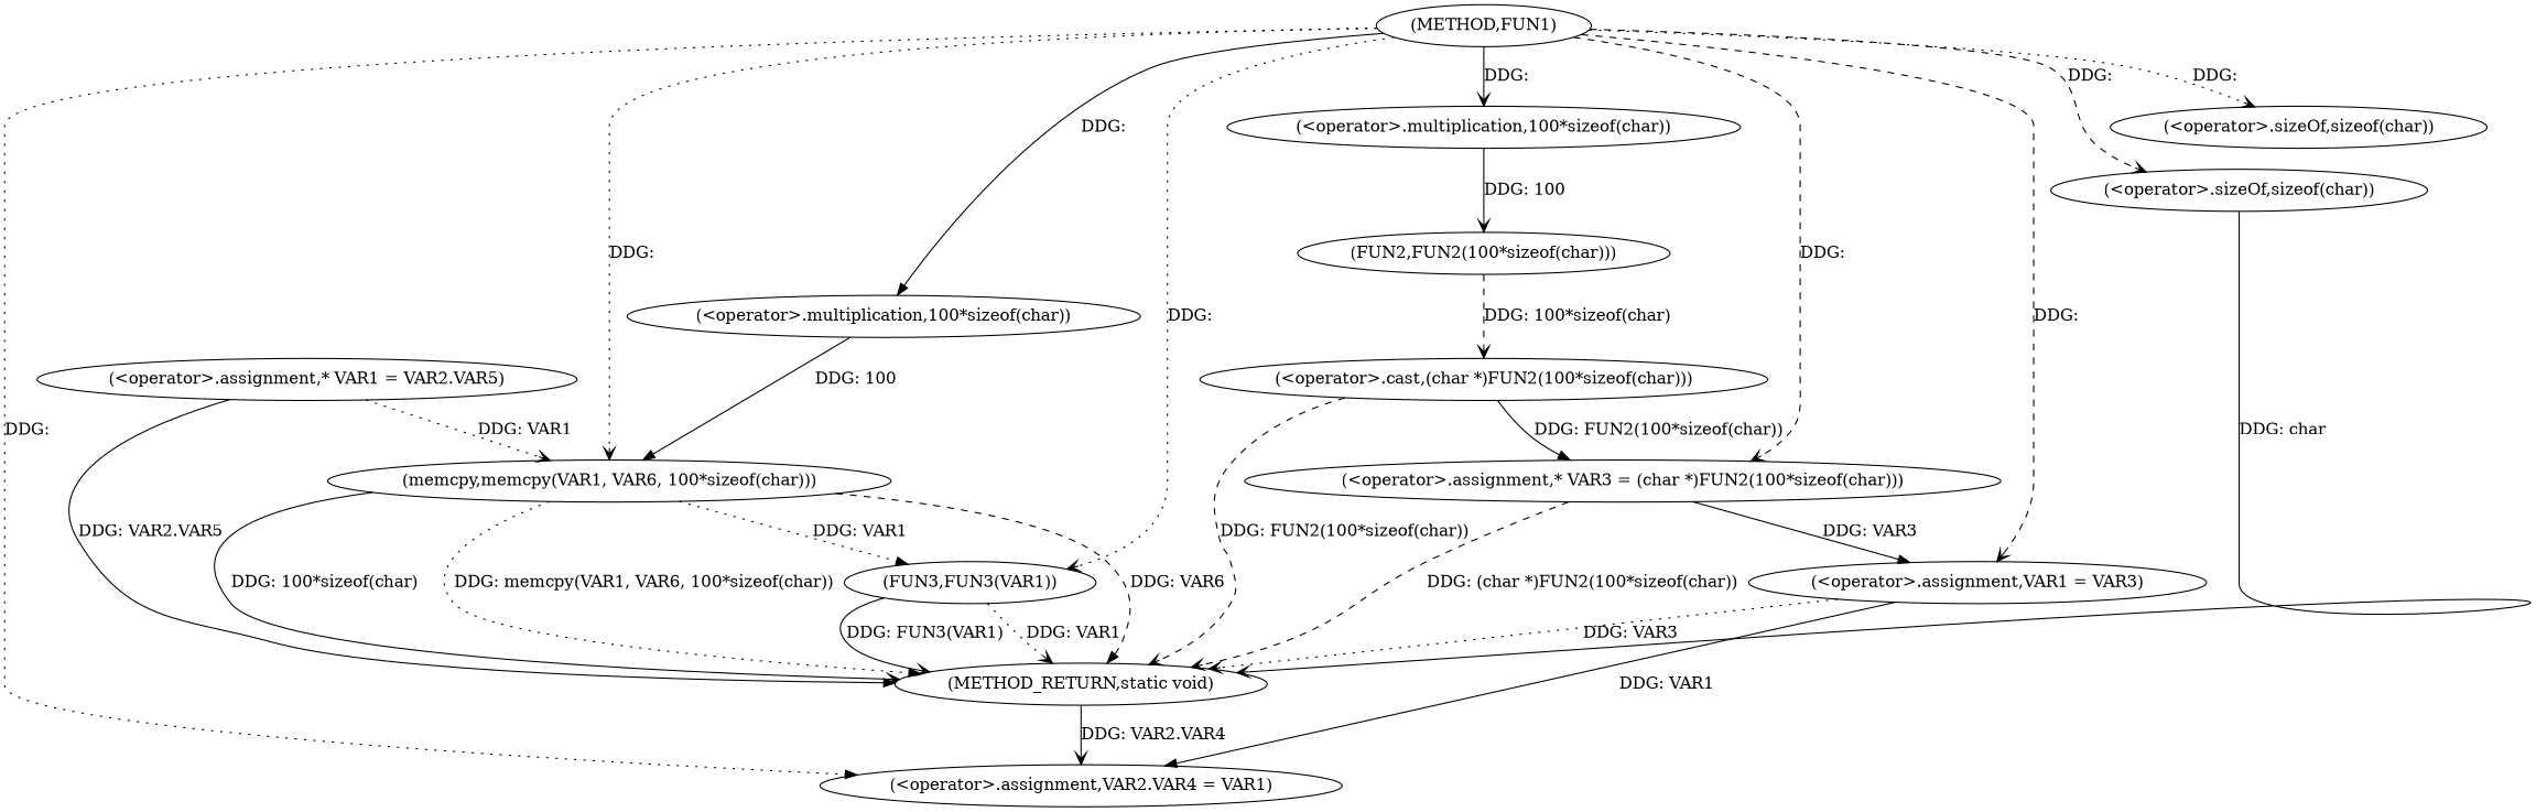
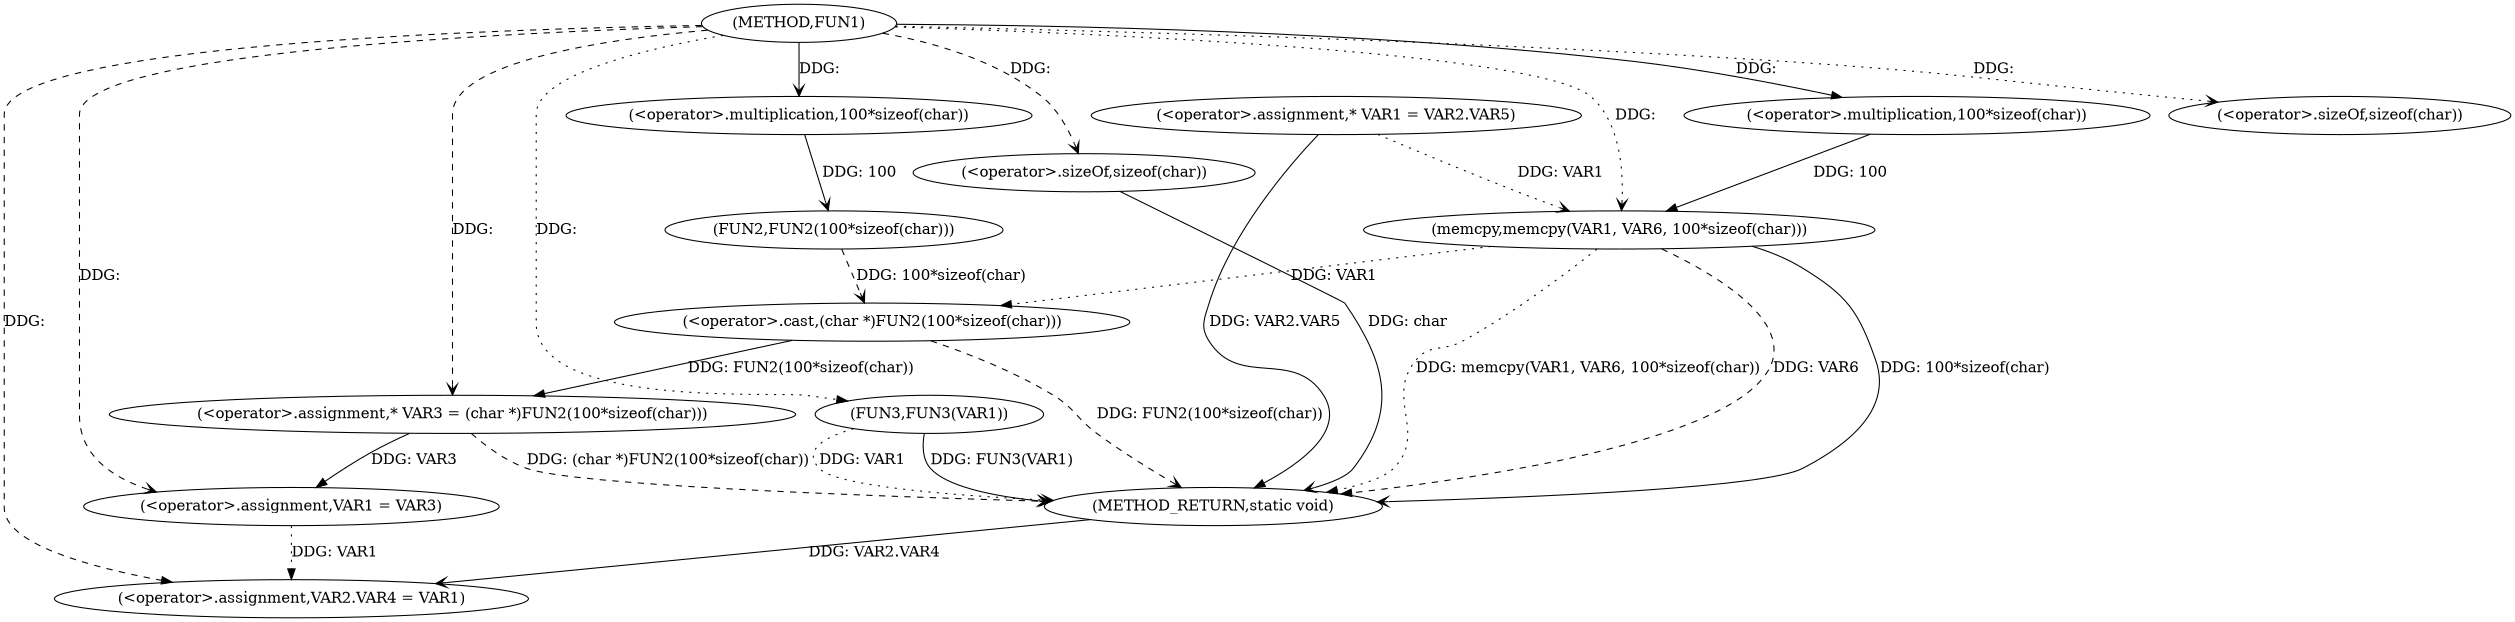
  digraph {
    edge [arrowhead=vee style=solid]
    n1 [label="(METHOD,FUN1)"]
    n2 [label="(<operator>.assignment,* VAR3 = (char *)FUN2(100*sizeof(char)))"]
    n3 [label="(<operator>.multiplication,100*sizeof(char))"]
    n4 [label="(<operator>.sizeOf,sizeof(char))"]
    n5 [label="(<operator>.assignment,VAR1 = VAR3)"]
    n6 [label="(<operator>.assignment,VAR2.VAR4 = VAR1)"]
    n7 [label="(memcpy,memcpy(VAR1, VAR6, 100*sizeof(char)))"]
    n8 [label="(<operator>.multiplication,100*sizeof(char))"]
    n9 [label="(<operator>.sizeOf,sizeof(char))"]
    n10 [label="(FUN3,FUN3(VAR1))"]
    n11 [label="(METHOD_RETURN,static void)"]
    n12 [label="(FUN2,FUN2(100*sizeof(char)))"]
    n13 [label="(<operator>.assignment,* VAR1 = VAR2.VAR5)"]
    n14 [label="(<operator>.cast,(char *)FUN2(100*sizeof(char)))"]
    n1 -> n2 [label="DDG: " style=dashed]
    n1 -> n3 [label="DDG: "]
    n1 -> n4 [label="DDG: " style=dotted]
    n1 -> n5 [label="DDG: " style=dashed]
-   n1 -> n6 [arrowhead=normal label="DDG: " style=dotted]
+   n1 -> n6 [arrowhead=normal label="DDG: " style=dashed]
    n1 -> n7 [label="DDG: " style=dotted]
    n1 -> n8 [arrowhead=normal label="DDG: "]
    n1 -> n9 [label="DDG: " style=dashed]
-   n1 -> n10 [label="DDG: " style=dotted]
+   n1 -> n10 [arrowhead=normal label="DDG: " style=dotted]
    n2 -> n5 [arrowhead=normal label="DDG: VAR3"]
    n2 -> n11 [label="DDG: (char *)FUN2(100*sizeof(char))" style=dashed]
    n3 -> n12 [label="DDG: 100"]
-   n5 -> n6 [arrowhead=normal label="DDG: VAR1"]
-   n5 -> n11 [label="DDG: VAR3" style=dotted]
-   n7 -> n10 [arrowhead=normal label="DDG: VAR1" style=dotted]
+   n5 -> n6 [arrowhead=normal label="DDG: VAR1" style=dotted]
+   n7 -> n14 [arrowhead=normal label="DDG: VAR1" style=dotted]
    n7 -> n11 [label="DDG: 100*sizeof(char)"]
    n7 -> n11 [arrowhead=normal label="DDG: VAR6" style=dashed]
    n7 -> n11 [arrowhead=normal label="DDG: memcpy(VAR1, VAR6, 100*sizeof(char))" style=dotted]
    n8 -> n7 [arrowhead=normal label="DDG: 100"]
    n9 -> n11 [label="DDG: char"]
    n10 -> n11 [label="DDG: VAR1" style=dotted]
    n10 -> n11 [label="DDG: FUN3(VAR1)"]
    n11 -> n6 [label="DDG: VAR2.VAR4"]
    n12 -> n14 [label="DDG: 100*sizeof(char)" style=dashed]
    n13 -> n7 [label="DDG: VAR1" style=dotted]
    n13 -> n11 [arrowhead=normal label="DDG: VAR2.VAR5"]
    n14 -> n2 [arrowhead=normal label="DDG: FUN2(100*sizeof(char))"]
    n14 -> n11 [label="DDG: FUN2(100*sizeof(char))" style=dashed]
  }
